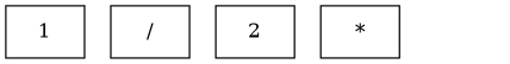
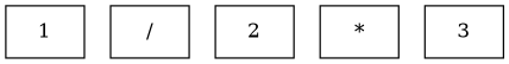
  digraph {
    node [shape=box]
    n1 [label=1]
    n2 [label="/"]
    n3 [label=2]
    n4 [label="*"]
+   n5 [label=3]
    subgraph sub_1 {
      rank=same
      n1
      n2
      n3
      n4
+     n5
    }
  }
